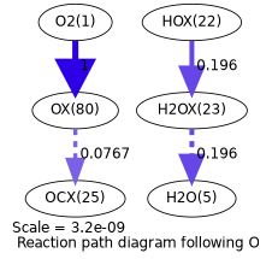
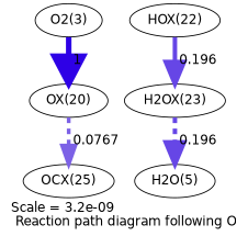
  digraph {
    fontname=Helvetica
    label="Scale = 3.2e-09\l Reaction path diagram following O"
    node [fontname=Helvetica]
    edge [arrowsize=2.38 color="0.7, 0.696, 0.9" fontname=Helvetica penwidth=4.77 style=solid]
-   n1 [label="O2(1)"]
-   n2 [label="OX(80)"]
+   n1 [label="O2(3)"]
+   n2 [label="OX(20)"]
    n3 [label="OCX(25)"]
    n4 [label="HOX(22)"]
    n5 [label="H2OX(23)"]
    n6 [label="H2O(5)"]
    n1 -> n2 [arrowsize=3 color="0.7, 1.5, 0.9" label=" 1" penwidth=6]
    n2 -> n3 [arrowsize=2.03 color="0.7, 0.577, 0.9" label=" 0.0767" penwidth=4.06 style=dashed]
    n4 -> n5 [label=" 0.196"]
    n5 -> n6 [label=" 0.196" style=dashed]
  }
